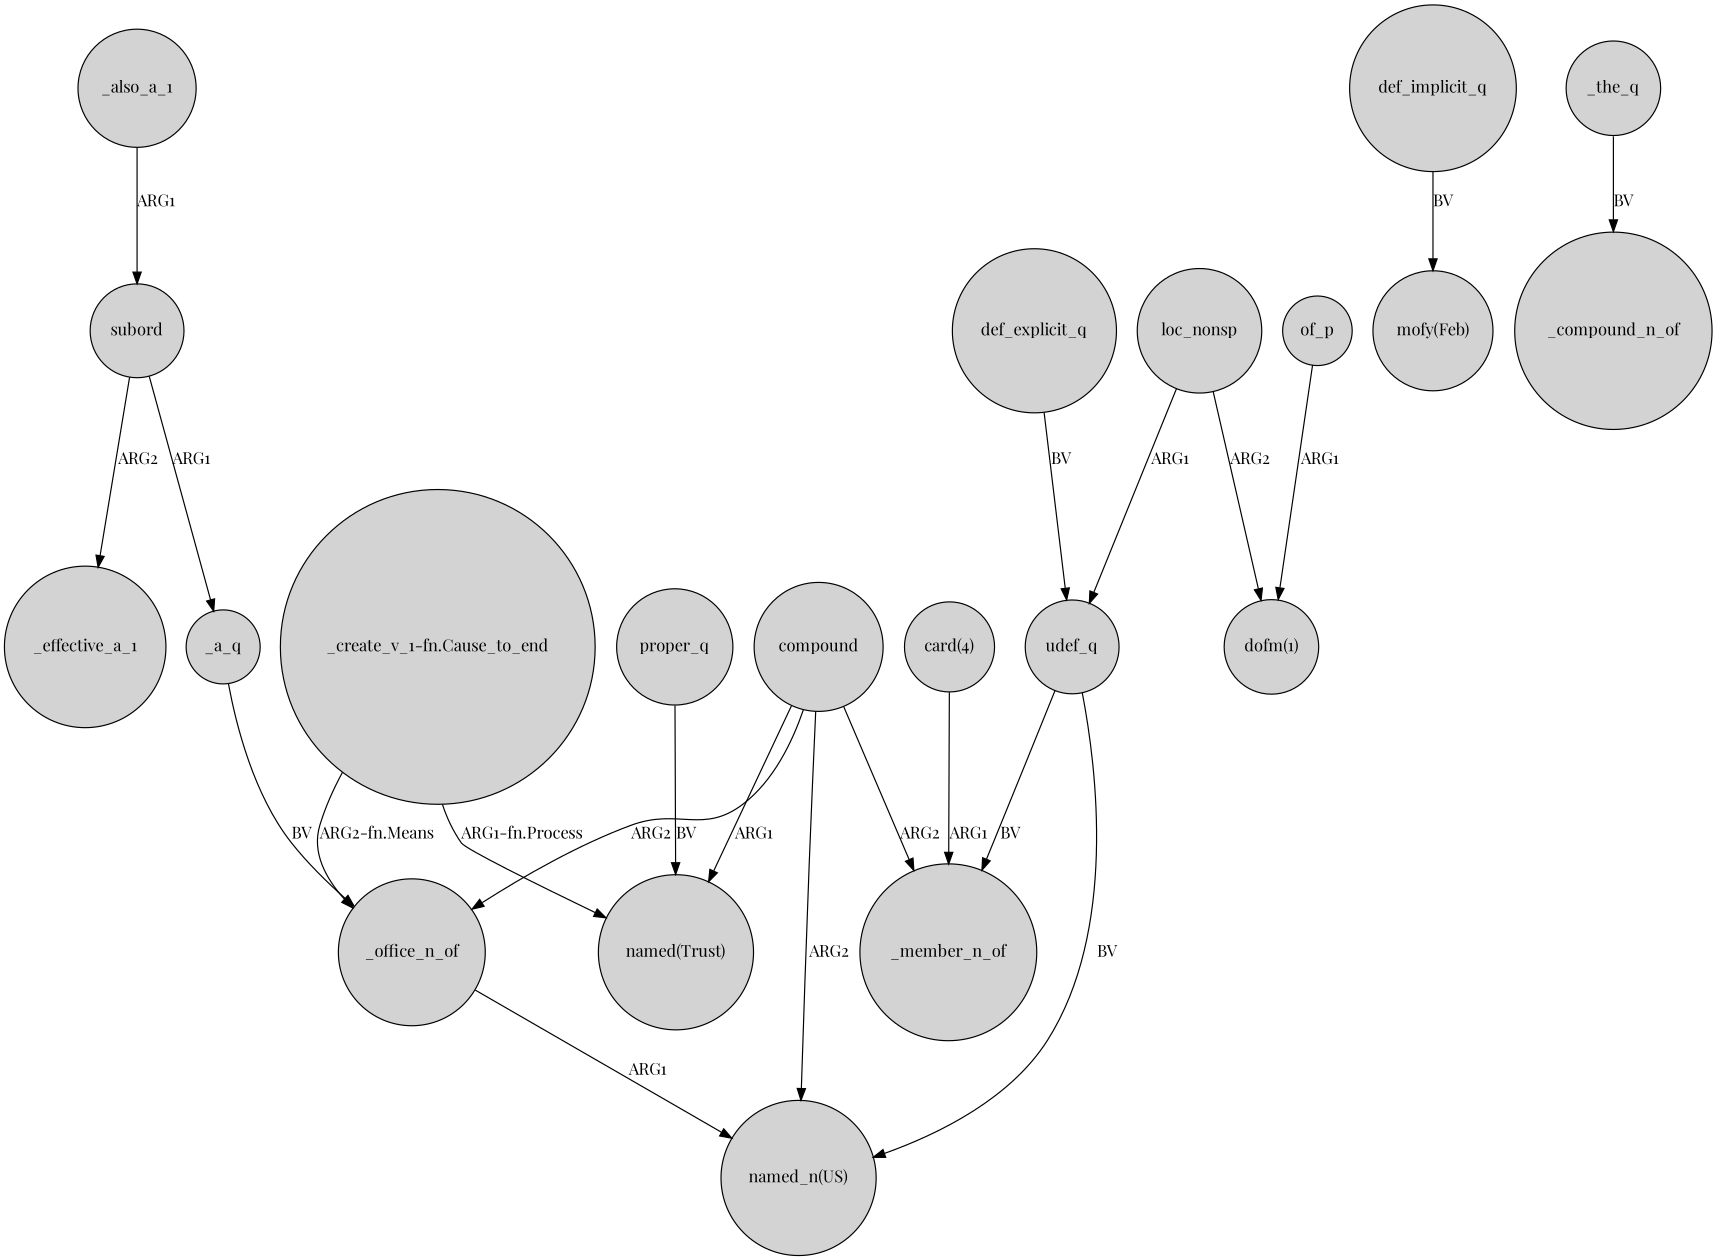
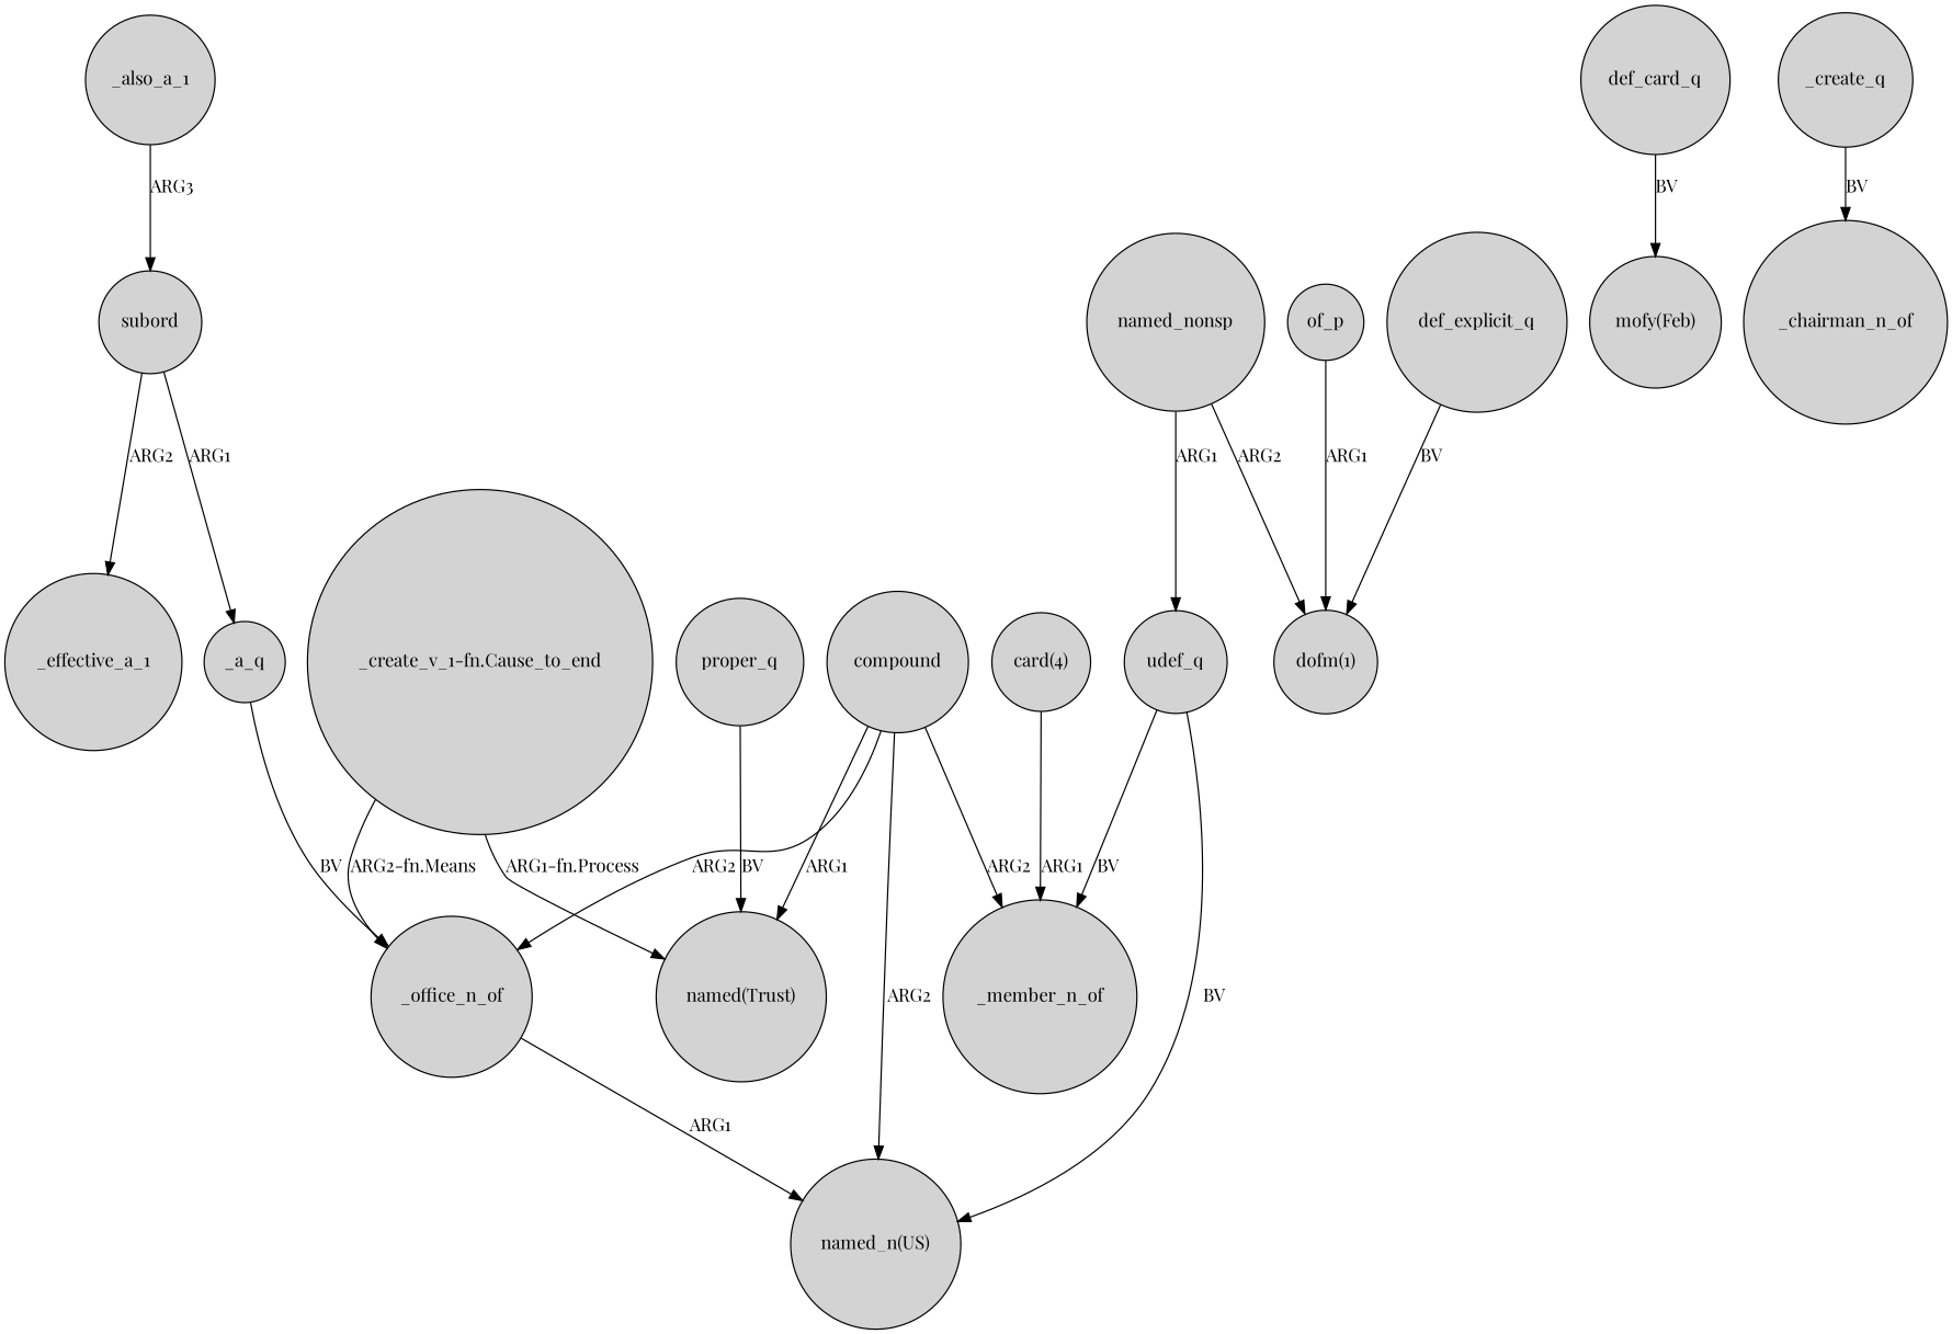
  digraph {
    fontname="Playfair Display"
    node [fontname="Playfair Display" shape=circle style=filled]
    edge [fontname="Playfair Display"]
    subord
    _effective_a_1
    _a_q
    "_create_v_1-fn.Cause_to_end"
    "named(Trust)"
    _office_n_of
    "named_n(US)"
    proper_q
    udef_q
    _member_n_of
    compound
    "card(4)"
    of_p
    "dofm(1)"
-   loc_nonsp
-   def_implicit_q
+   loc_nonsp [label=named_nonsp]
+   def_implicit_q [label=def_card_q]
    "mofy(Feb)"
    _also_a_1
    def_explicit_q
-   _the_q
-   _chairman_n_of [label=_compound_n_of]
+   _the_q [label=_create_q]
+   _chairman_n_of
    subord -> _effective_a_1 [label=ARG2]
    subord -> _a_q [label=ARG1]
    _a_q -> _office_n_of [label=BV]
    "_create_v_1-fn.Cause_to_end" -> "named(Trust)" [label="ARG1-fn.Process"]
    "_create_v_1-fn.Cause_to_end" -> _office_n_of [label="ARG2-fn.Means"]
    _office_n_of -> "named_n(US)" [label=ARG1]
    proper_q -> "named(Trust)" [label=BV]
    udef_q -> "named_n(US)" [label=BV]
    udef_q -> _member_n_of [label=BV]
    compound -> "named(Trust)" [label=ARG1]
    compound -> _office_n_of [label=ARG2]
    compound -> "named_n(US)" [label=ARG2]
    compound -> _member_n_of [label=ARG2]
    "card(4)" -> _member_n_of [label=ARG1]
    of_p -> "dofm(1)" [label=ARG1]
    loc_nonsp -> udef_q [label=ARG1]
    loc_nonsp -> "dofm(1)" [label=ARG2]
    def_implicit_q -> "mofy(Feb)" [label=BV]
-   _also_a_1 -> subord [label=ARG1]
-   def_explicit_q -> udef_q [label=BV]
+   _also_a_1 -> subord [label=ARG3]
+   def_explicit_q -> "dofm(1)" [label=BV]
    _the_q -> _chairman_n_of [label=BV]
  }
